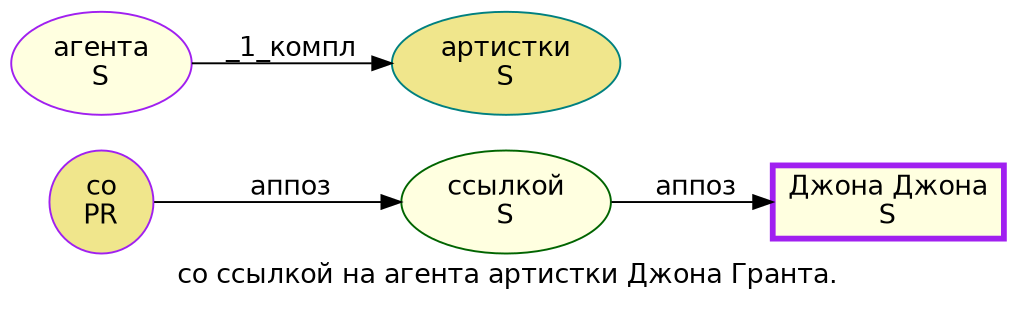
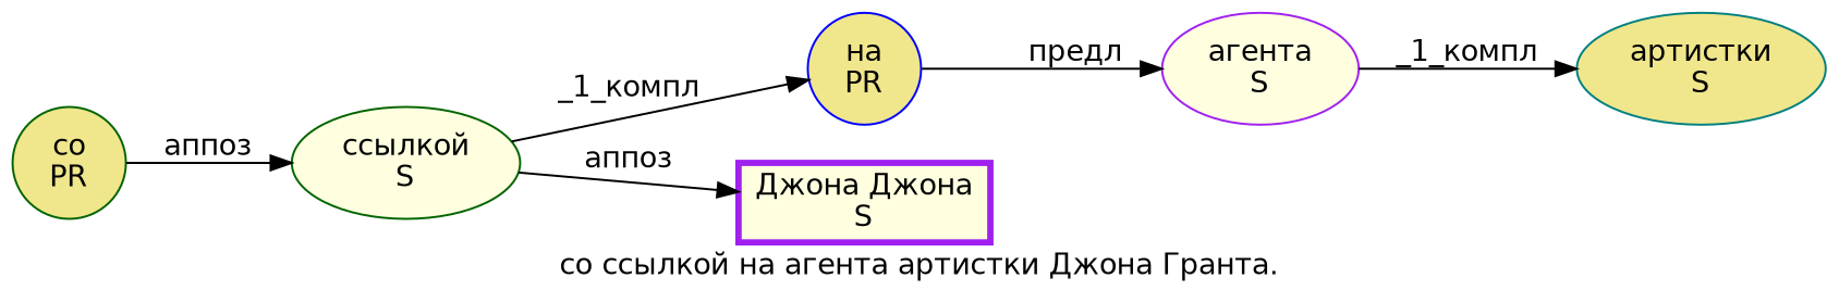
  digraph {
    fontname="DejaVu Sans"
    label="со ссылкой на агента артистки Джона Гранта."
    rankdir=LR
    node [color=darkgreen fillcolor=khaki fontname="DejaVu Sans" penwidth=1 shape=ellipse style=filled]
    edge [fontname="DejaVu Sans"]
-   n1 [color=purple label="со\nPR"]
+   n1 [label="со\nPR"]
    n2 [fillcolor=lightyellow label="ссылкой\nS"]
+   n3 [color=blue label="на\nPR"]
    n4 [color=purple fillcolor=lightyellow label="Джона Джона\nS" penwidth=3 shape=box]
    n5 [color=purple fillcolor=lightyellow label="агента\nS"]
    n6 [color=teal label="артистки\nS"]
    n1 -> n2 [label="аппоз"]
+   n2 -> n3 [label="_1_компл"]
    n2 -> n4 [label="аппоз"]
+   n3 -> n5 [label="предл"]
    n5 -> n6 [label="_1_компл"]
  }
